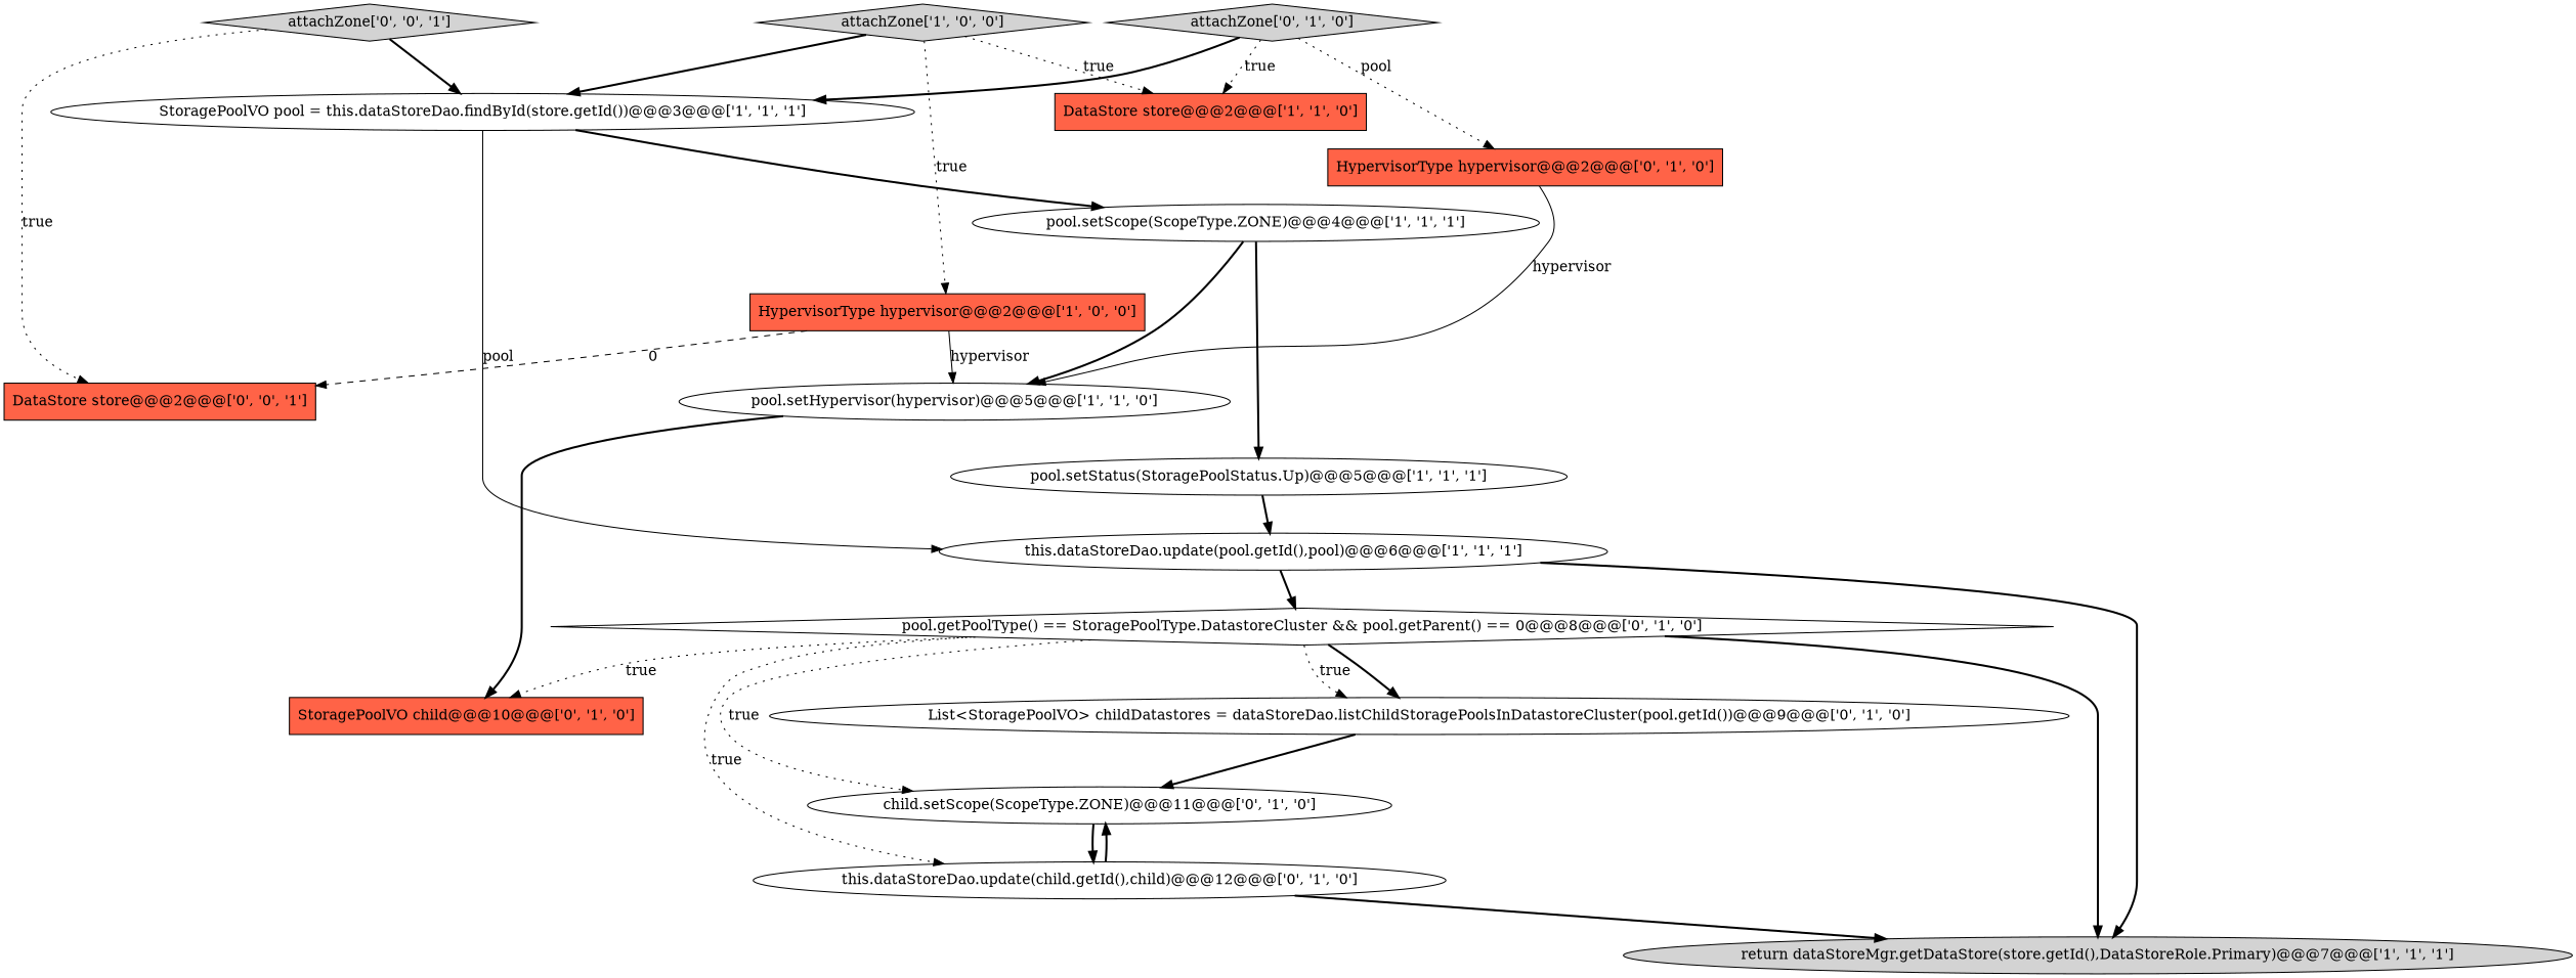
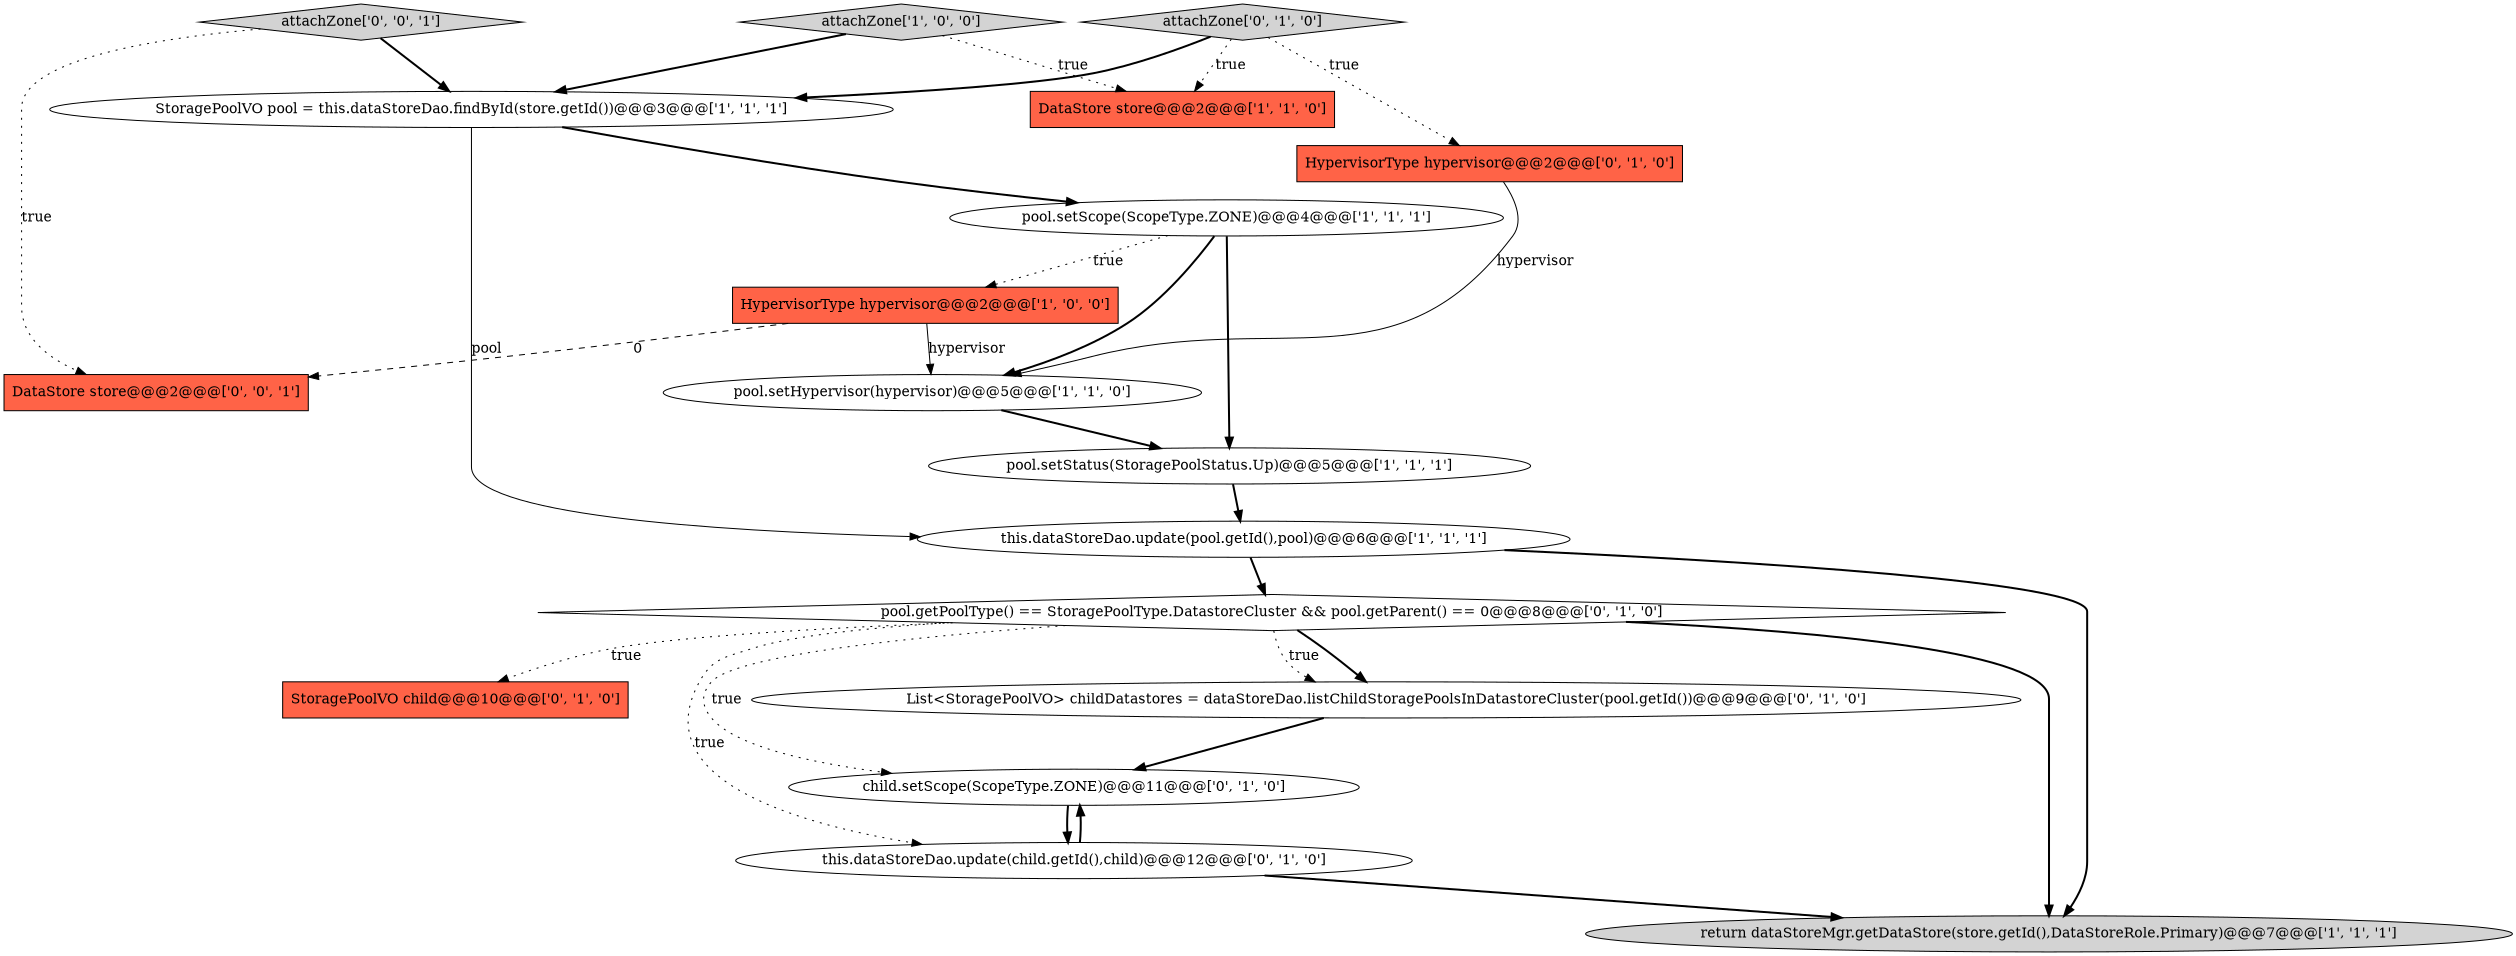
  digraph {
    node [fillcolor=white shape=ellipse style=filled]
    edge [style=bold]
    n1 [fillcolor=tomato label="StoragePoolVO child@@@10@@@['0', '1', '0']" shape=box]
    n2 [label="child.setScope(ScopeType.ZONE)@@@11@@@['0', '1', '0']"]
    n3 [label="this.dataStoreDao.update(child.getId(),child)@@@12@@@['0', '1', '0']"]
    n4 [fillcolor=lightgray label="return dataStoreMgr.getDataStore(store.getId(),DataStoreRole.Primary)@@@7@@@['1', '1', '1']"]
    n5 [label="pool.setHypervisor(hypervisor)@@@5@@@['1', '1', '0']"]
    n6 [label="pool.setStatus(StoragePoolStatus.Up)@@@5@@@['1', '1', '1']"]
    n7 [label="this.dataStoreDao.update(pool.getId(),pool)@@@6@@@['1', '1', '1']"]
    n8 [label="List<StoragePoolVO> childDatastores = dataStoreDao.listChildStoragePoolsInDatastoreCluster(pool.getId())@@@9@@@['0', '1', '0']"]
    n9 [fillcolor=lightgray label="attachZone['0', '1', '0']" shape=diamond]
    n10 [fillcolor=tomato label="HypervisorType hypervisor@@@2@@@['0', '1', '0']" shape=box]
    n11 [label="StoragePoolVO pool = this.dataStoreDao.findById(store.getId())@@@3@@@['1', '1', '1']"]
    n12 [fillcolor=tomato label="DataStore store@@@2@@@['1', '1', '0']" shape=box]
    n13 [label="pool.setScope(ScopeType.ZONE)@@@4@@@['1', '1', '1']"]
    n14 [fillcolor=lightgray label="attachZone['0', '0', '1']" shape=diamond]
    n15 [fillcolor=tomato label="DataStore store@@@2@@@['0', '0', '1']" shape=box]
    n16 [label="pool.getPoolType() == StoragePoolType.DatastoreCluster && pool.getParent() == 0@@@8@@@['0', '1', '0']" shape=diamond]
    n17 [fillcolor=tomato label="HypervisorType hypervisor@@@2@@@['1', '0', '0']" shape=box]
    n18 [fillcolor=lightgray label="attachZone['1', '0', '0']" shape=diamond]
    n2 -> n3
    n3 -> n2
    n3 -> n4
-   n5 -> n1
+   n5 -> n6
    n6 -> n7
    n7 -> n4
    n7 -> n16
    n8 -> n2
-   n9 -> n10 [label=pool style=dotted]
+   n9 -> n10 [label=true style=dotted]
    n9 -> n11
    n9 -> n12 [label=true style=dotted]
    n10 -> n5 [label=hypervisor style=solid]
    n11 -> n7 [label=pool style=solid]
    n11 -> n13
    n13 -> n5
    n13 -> n6
    n14 -> n11
    n14 -> n15 [label=true style=dotted]
    n16 -> n1 [label=true style=dotted]
    n16 -> n2 [label=true style=dotted]
    n16 -> n3 [label=true style=dotted]
    n16 -> n4
    n16 -> n8
    n16 -> n8 [label=true style=dotted]
    n17 -> n5 [label=hypervisor style=solid]
    n17 -> n15 [label=0 style=dashed]
    n18 -> n11
    n18 -> n12 [label=true style=dotted]
-   n18 -> n17 [label=true style=dotted]
+   n13 -> n17 [label=true style=dotted]
  }
